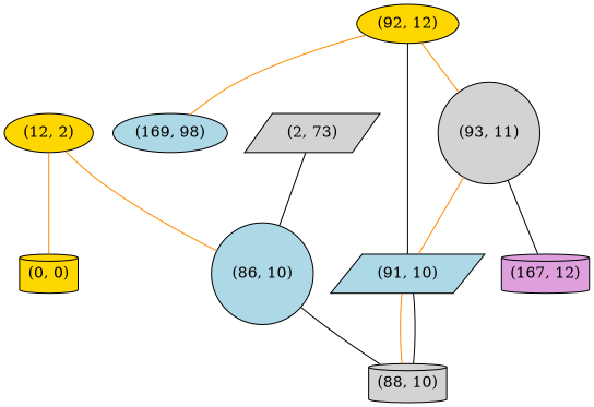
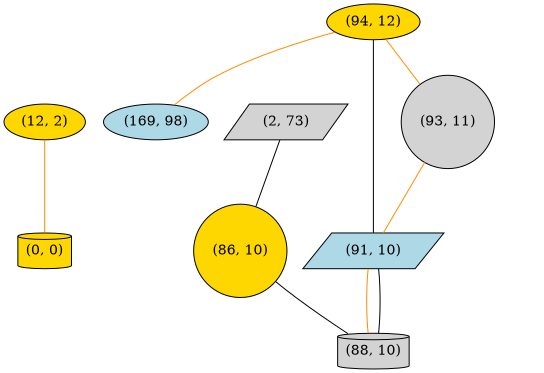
  graph {
    node [fillcolor=gold shape=ellipse style=filled]
    edge [color=darkorange weight=1]
    "(12, 2)"
    "(0, 0)" [shape=cylinder]
-   "(86, 10)" [fillcolor=lightblue shape=circle]
+   "(86, 10)" [shape=circle]
    "(88, 10)" [fillcolor=lightgrey shape=cylinder]
-   "(92, 12)"
+   "(92, 12)" [label="(94, 12)"]
    "(169, 98)" [fillcolor=lightblue]
    "(93, 11)" [fillcolor=lightgrey shape=circle]
    "(91, 10)" [fillcolor=lightblue shape=parallelogram]
-   "(167, 12)" [fillcolor=plum shape=cylinder]
    "(2, 73)" [fillcolor=lightgrey shape=parallelogram]
    "(12, 2)" -- "(0, 0)" [weight=4]
-   "(12, 2)" -- "(86, 10)"
    "(86, 10)" -- "(88, 10)" [color=black]
    "(92, 12)" -- "(169, 98)"
    "(92, 12)" -- "(93, 11)"
    "(92, 12)" -- "(91, 10)" [color=black]
    "(93, 11)" -- "(91, 10)"
-   "(93, 11)" -- "(167, 12)" [color=black]
    "(91, 10)" -- "(88, 10)"
    "(91, 10)" -- "(88, 10)" [color=black weight=2]
    "(2, 73)" -- "(86, 10)" [color=black]
  }
